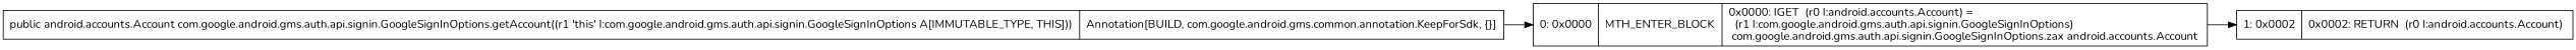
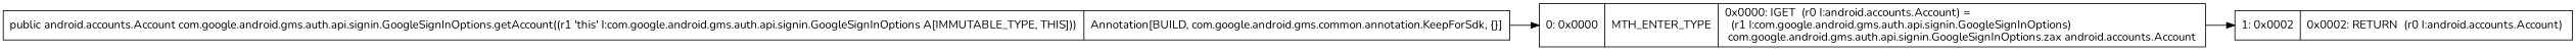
  digraph {
    rankdir=LR
    fontname=Nunito
    node [shape=record fontname=Nunito]
    edge [fontname=Nunito]
-   n1 [label="{0\:\ 0x0000|MTH_ENTER_BLOCK\l|0x0000: IGET  (r0 I:android.accounts.Account) = \l  (r1 I:com.google.android.gms.auth.api.signin.GoogleSignInOptions)\l com.google.android.gms.auth.api.signin.GoogleSignInOptions.zax android.accounts.Account \l}"]
+   n1 [label="{0\:\ 0x0000|MTH_ENTER_TYPE\l|0x0000: IGET  (r0 I:android.accounts.Account) = \l  (r1 I:com.google.android.gms.auth.api.signin.GoogleSignInOptions)\l com.google.android.gms.auth.api.signin.GoogleSignInOptions.zax android.accounts.Account \l}"]
    n2 [label="{1\:\ 0x0002|0x0002: RETURN  (r0 I:android.accounts.Account) \l}"]
    n3 [label="{public android.accounts.Account com.google.android.gms.auth.api.signin.GoogleSignInOptions.getAccount((r1 'this' I:com.google.android.gms.auth.api.signin.GoogleSignInOptions A[IMMUTABLE_TYPE, THIS]))  | Annotation[BUILD, com.google.android.gms.common.annotation.KeepForSdk, \{\}]\l}"]
    n1 -> n2
    n3 -> n1
  }
